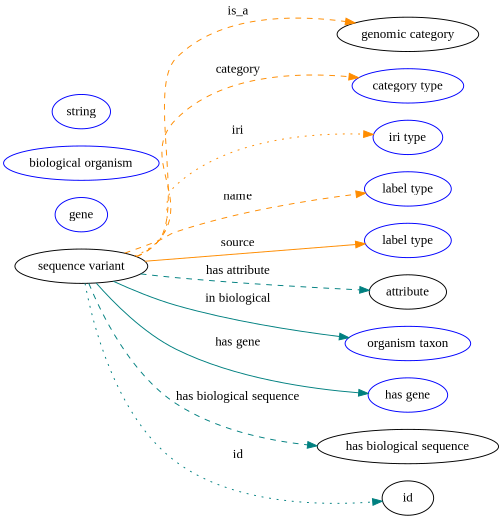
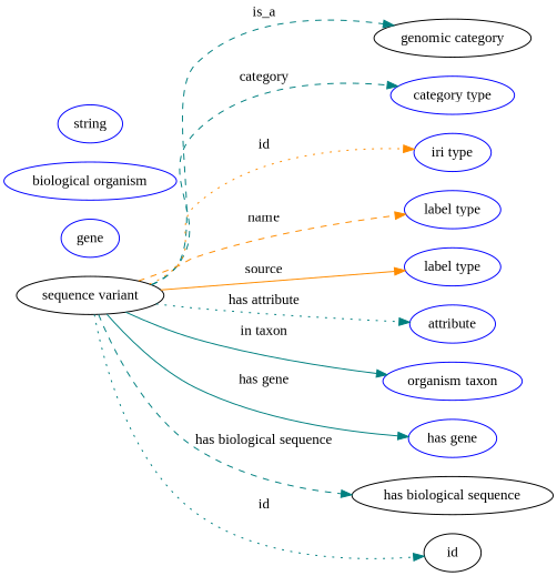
  digraph {
    fontname="Liberation Serif"
    rankdir=LR
    node [fontname="Liberation Serif" color=blue]
    edge [color=teal fontname="Liberation Serif" style=dashed]
    n1 [height=0.5 label="sequence variant" width=1.9318 color=""]
    n2 [height=0.5 label="genomic category" width=1.7693 color=""]
    n3 [height=0.5 label="category type" width=1.6249]
    n4 [height=0.5 label="iri type" width=1.011]
    n5 [height=0.5 label="label type" width=1.2638]
    n6 [height=0.5 label="label type" width=1.2638]
-   n7 [color=black height=0.5 label=attribute width=1.1193]
+   n7 [height=0.5 label=attribute width=1.1193]
    n8 [height=0.5 label="organism taxon" width=1.8234]
    "has gene" [height=0.5 width=1.1555]
    "has biological sequence" [height=0.5 width=2.6359 color=""]
    id [height=0.5 width=0.75 color=""]
    n12 [height=0.5 label=gene width=0.75827]
    n13 [height=0.5 label="biological organism" width=2.2387]
    n14 [height=0.5 label=string width=0.84854]
-   n1 -> n2 [color=darkorange label=is_a]
-   n1 -> n3 [color=darkorange label=category]
-   n1 -> n4 [color=darkorange label=iri style=dotted]
+   n1 -> n2 [label=is_a]
+   n1 -> n3 [label=category]
+   n1 -> n4 [color=darkorange label=id style=dotted]
    n1 -> n5 [color=darkorange label=name]
    n1 -> n6 [color=darkorange label=source style=solid]
-   n1 -> n7 [label="has attribute"]
-   n1 -> n8 [label="in biological" style=solid]
+   n1 -> n7 [label="has attribute" style=dotted]
+   n1 -> n8 [label="in taxon" style=solid]
    n1 -> "has gene" [label="has gene" style=solid]
    n1 -> "has biological sequence" [label="has biological sequence"]
    n1 -> id [label=id style=dotted]
  }
